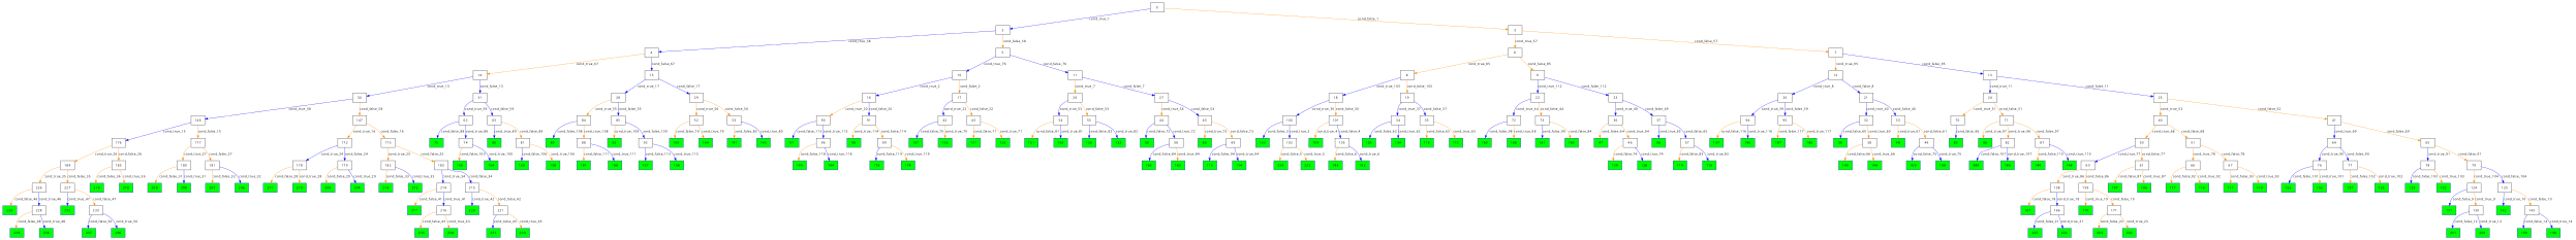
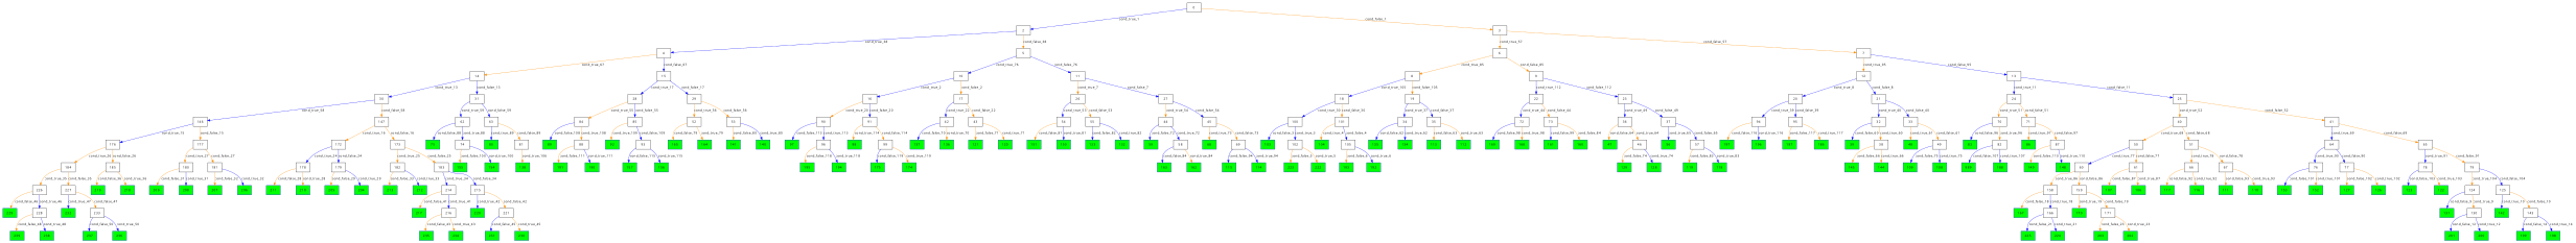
  digraph {
    fontname="Open Sans"
    node [color=blue fillcolor=green fontcolor=black fontname="Open Sans" shape=record style=filled]
    edge [color=darkorange fontname="Open Sans"]
    98 [height=.5]
    97 [height=.5]
    92 [height=.5]
    89 [height=.5]
    86 [height=.5]
    83 [height=.5]
    80 [height=.5]
    75 [height=.5]
    68 [height=.5]
    59 [height=.5]
    56 [height=.5]
    48 [height=.5]
    47 [height=.5]
    39 [height=.5]
    239 [height=.5]
    238 [height=.5]
    237 [height=.5]
    236 [height=.5]
    235 [height=.5]
    234 [height=.5]
    232 [height=.5]
    231 [height=.5]
    230 [height=.5]
    229 [height=.5]
    225 [height=.5]
    224 [height=.5]
    223 [height=.5]
    222 [height=.5]
    220 [height=.5]
    219 [height=.5]
    218 [height=.5]
    217 [height=.5]
    213 [height=.5]
    212 [height=.5]
    211 [height=.5]
    210 [height=.5]
    209 [height=.5]
    208 [height=.5]
    207 [height=.5]
    206 [height=.5]
    205 [height=.5]
    204 [height=.5]
    203 [height=.5]
    202 [height=.5]
    201 [height=.5]
    200 [height=.5]
    199 [height=.5]
    198 [height=.5]
    197 [height=.5]
    196 [height=.5]
    195 [height=.5]
    194 [height=.5]
    193 [height=.5]
    192 [height=.5]
    191 [height=.5]
    190 [height=.5]
    n57 [height=.5 label=989]
    188 [height=.5]
    187 [height=.5]
    186 [height=.5]
    175 [height=.5]
    174 [height=.5]
    170 [height=.5]
    169 [height=.5]
    168 [height=.5]
    167 [height=.5]
    165 [height=.5]
    164 [height=.5]
    163 [height=.5]
    162 [height=.5]
    161 [height=.5]
    160 [height=.5]
    157 [height=.5]
    156 [height=.5]
    155 [height=.5]
    154 [height=.5]
    153 [height=.5]
    152 [height=.5]
    151 [height=.5]
    150 [height=.5]
    149 [height=.5]
    148 [height=.5]
    145 [height=.5]
    144 [height=.5]
    142 [height=.5]
    141 [height=.5]
    140 [height=.5]
-   139 [height=.5]
    138 [height=.5]
    137 [height=.5]
    136 [height=.5]
    135 [height=.5]
    134 [height=.5]
    133 [height=.5]
    132 [height=.5]
    131 [height=.5]
    129 [height=.5]
    128 [height=.5]
    127 [height=.5]
    126 [height=.5]
    123 [height=.5]
    122 [height=.5]
    121 [height=.5]
    120 [height=.5]
    119 [height=.5]
    118 [height=.5]
    117 [height=.5]
    116 [height=.5]
    115 [height=.5]
    114 [height=.5]
    113 [height=.5]
    112 [height=.5]
    111 [height=.5]
    110 [height=.5]
    109 [height=.5]
    108 [height=.5]
    107 [height=.5]
    106 [height=.5]
    104 [height=.5]
    103 [height=.5]
    0 [color=black height=.5 fillcolor="" fontcolor="" style=""]
    2 [color=black height=.5 fillcolor="" fontcolor="" style=""]
    3 [color=black height=.5 fillcolor="" fontcolor="" style=""]
    4 [color=black height=.5 fillcolor="" fontcolor="" style=""]
    5 [color=black height=.5 fillcolor="" fontcolor="" style=""]
    6 [color=black height=.5 fillcolor="" fontcolor="" style=""]
    7 [color=black height=.5 fillcolor="" fontcolor="" style=""]
    14 [color=black height=.5 fillcolor="" fontcolor="" style=""]
    15 [color=black height=.5 fillcolor="" fontcolor="" style=""]
    10 [color=black height=.5 fillcolor="" fontcolor="" style=""]
    11 [color=black height=.5 fillcolor="" fontcolor="" style=""]
    8 [color=black height=.5 fillcolor="" fontcolor="" style=""]
    9 [color=black height=.5 fillcolor="" fontcolor="" style=""]
    12 [color=black height=.5 fillcolor="" fontcolor="" style=""]
    13 [color=black height=.5 fillcolor="" fontcolor="" style=""]
    30 [color=black height=.5 fillcolor="" fontcolor="" style=""]
    31 [color=black height=.5 fillcolor="" fontcolor="" style=""]
    28 [color=black height=.5 fillcolor="" fontcolor="" style=""]
    29 [color=black height=.5 fillcolor="" fontcolor="" style=""]
    16 [color=black height=.5 fillcolor="" fontcolor="" style=""]
    17 [color=black height=.5 fillcolor="" fontcolor="" style=""]
    26 [color=black height=.5 fillcolor="" fontcolor="" style=""]
    27 [color=black height=.5 fillcolor="" fontcolor="" style=""]
    18 [color=black height=.5 fillcolor="" fontcolor="" style=""]
    19 [color=black height=.5 fillcolor="" fontcolor="" style=""]
    22 [color=black height=.5 fillcolor="" fontcolor="" style=""]
    23 [color=black height=.5 fillcolor="" fontcolor="" style=""]
    20 [color=black height=.5 fillcolor="" fontcolor="" style=""]
    21 [color=black height=.5 fillcolor="" fontcolor="" style=""]
    24 [color=black height=.5 fillcolor="" fontcolor="" style=""]
    25 [color=black height=.5 fillcolor="" fontcolor="" style=""]
    90 [color=black height=.5 fillcolor="" fontcolor="" style=""]
    91 [color=black height=.5 fillcolor="" fontcolor="" style=""]
    42 [color=black height=.5 fillcolor="" fontcolor="" style=""]
    43 [color=black height=.5 fillcolor="" fontcolor="" style=""]
    96 [color=black height=.5 fillcolor="" fontcolor="" style=""]
    99 [color=black height=.5 fillcolor="" fontcolor="" style=""]
    100 [color=black height=.5 fillcolor="" fontcolor="" style=""]
    102 [color=black height=.5 fillcolor="" fontcolor="" style=""]
    101 [color=black height=.5 fillcolor="" fontcolor="" style=""]
    105 [color=black height=.5 fillcolor="" fontcolor="" style=""]
    54 [color=black height=.5 fillcolor="" fontcolor="" style=""]
    55 [color=black height=.5 fillcolor="" fontcolor="" style=""]
    44 [color=black height=.5 fillcolor="" fontcolor="" style=""]
    45 [color=black height=.5 fillcolor="" fontcolor="" style=""]
    58 [color=black height=.5 fillcolor="" fontcolor="" style=""]
    69 [color=black height=.5 fillcolor="" fontcolor="" style=""]
    94 [color=black height=.5 fillcolor="" fontcolor="" style=""]
    95 [color=black height=.5 fillcolor="" fontcolor="" style=""]
    32 [color=black height=.5 fillcolor="" fontcolor="" style=""]
    33 [color=black height=.5 fillcolor="" fontcolor="" style=""]
    38 [color=black height=.5 fillcolor="" fontcolor="" style=""]
    49 [color=black height=.5 fillcolor="" fontcolor="" style=""]
    124 [color=black height=.5 fillcolor="" fontcolor="" style=""]
    130 [color=black height=.5 fillcolor="" fontcolor="" style=""]
    125 [color=black height=.5 fillcolor="" fontcolor="" style=""]
    143 [color=black height=.5 fillcolor="" fontcolor="" style=""]
    70 [color=black height=.5 fillcolor="" fontcolor="" style=""]
    71 [color=black height=.5 fillcolor="" fontcolor="" style=""]
    40 [color=black height=.5 fillcolor="" fontcolor="" style=""]
    41 [color=black height=.5 fillcolor="" fontcolor="" style=""]
    82 [color=black height=.5 fillcolor="" fontcolor="" style=""]
    87 [color=black height=.5 fillcolor="" fontcolor="" style=""]
    50 [color=black height=.5 fillcolor="" fontcolor="" style=""]
    51 [color=black height=.5 fillcolor="" fontcolor="" style=""]
    64 [color=black height=.5 fillcolor="" fontcolor="" style=""]
    65 [color=black height=.5 fillcolor="" fontcolor="" style=""]
    60 [color=black height=.5 fillcolor="" fontcolor="" style=""]
    61 [color=black height=.5 fillcolor="" fontcolor="" style=""]
    66 [color=black height=.5 fillcolor="" fontcolor="" style=""]
    67 [color=black height=.5 fillcolor="" fontcolor="" style=""]
    76 [color=black height=.5 fillcolor="" fontcolor="" style=""]
    77 [color=black height=.5 fillcolor="" fontcolor="" style=""]
    78 [color=black height=.5 fillcolor="" fontcolor="" style=""]
    79 [color=black height=.5 fillcolor="" fontcolor="" style=""]
    146 [color=black height=.5 fillcolor="" fontcolor="" style=""]
    147 [color=black height=.5 fillcolor="" fontcolor="" style=""]
    62 [color=black height=.5 fillcolor="" fontcolor="" style=""]
    63 [color=black height=.5 fillcolor="" fontcolor="" style=""]
    176 [color=black height=.5 fillcolor="" fontcolor="" style=""]
    177 [color=black height=.5 fillcolor="" fontcolor="" style=""]
    172 [color=black height=.5 fillcolor="" fontcolor="" style=""]
    173 [color=black height=.5 fillcolor="" fontcolor="" style=""]
    74 [color=black height=.5 fillcolor="" fontcolor="" style=""]
    81 [color=black height=.5 fillcolor="" fontcolor="" style=""]
    184 [color=black height=.5 fillcolor="" fontcolor="" style=""]
    185 [color=black height=.5 fillcolor="" fontcolor="" style=""]
    180 [color=black height=.5 fillcolor="" fontcolor="" style=""]
    181 [color=black height=.5 fillcolor="" fontcolor="" style=""]
    178 [color=black height=.5 fillcolor="" fontcolor="" style=""]
    179 [color=black height=.5 fillcolor="" fontcolor="" style=""]
    182 [color=black height=.5 fillcolor="" fontcolor="" style=""]
    183 [color=black height=.5 fillcolor="" fontcolor="" style=""]
    226 [color=black height=.5 fillcolor="" fontcolor="" style=""]
    227 [color=black height=.5 fillcolor="" fontcolor="" style=""]
    228 [color=black height=.5 fillcolor="" fontcolor="" style=""]
    233 [color=black height=.5 fillcolor="" fontcolor="" style=""]
    214 [color=black height=.5 fillcolor="" fontcolor="" style=""]
    215 [color=black height=.5 fillcolor="" fontcolor="" style=""]
    216 [color=black height=.5 fillcolor="" fontcolor="" style=""]
    221 [color=black height=.5 fillcolor="" fontcolor="" style=""]
    84 [color=black height=.5 fillcolor="" fontcolor="" style=""]
    85 [color=black height=.5 fillcolor="" fontcolor="" style=""]
    52 [color=black height=.5 fillcolor="" fontcolor="" style=""]
    53 [color=black height=.5 fillcolor="" fontcolor="" style=""]
    88 [color=black height=.5 fillcolor="" fontcolor="" style=""]
    93 [color=black height=.5 fillcolor="" fontcolor="" style=""]
    158 [color=black height=.5 fillcolor="" fontcolor="" style=""]
    166 [color=black height=.5 fillcolor="" fontcolor="" style=""]
    159 [color=black height=.5 fillcolor="" fontcolor="" style=""]
    171 [color=black height=.5 fillcolor="" fontcolor="" style=""]
    34 [color=black height=.5 fillcolor="" fontcolor="" style=""]
    35 [color=black height=.5 fillcolor="" fontcolor="" style=""]
    72 [color=black height=.5 fillcolor="" fontcolor="" style=""]
    73 [color=black height=.5 fillcolor="" fontcolor="" style=""]
    36 [color=black height=.5 fillcolor="" fontcolor="" style=""]
    37 [color=black height=.5 fillcolor="" fontcolor="" style=""]
    46 [color=black height=.5 fillcolor="" fontcolor="" style=""]
    57 [color=black height=.5 fillcolor="" fontcolor="" style=""]
    0 -> 2 [color=blue label=cond_true_1]
    0 -> 3 [label=cond_false_1]
    2 -> 4 [color=blue label=cond_true_38]
    2 -> 5 [label=cond_false_38]
    3 -> 6 [label=cond_true_57]
    3 -> 7 [label=cond_false_57]
    4 -> 14 [label=cond_true_67]
    4 -> 15 [color=blue label=cond_false_67]
    5 -> 10 [color=blue label=cond_true_76]
    5 -> 11 [color=blue label=cond_false_76]
    6 -> 8 [label=cond_true_85]
    6 -> 9 [label=cond_false_85]
    7 -> 12 [label=cond_true_95]
    7 -> 13 [color=blue label=cond_false_95]
    14 -> 30 [color=blue label=cond_true_13]
    14 -> 31 [color=blue label=cond_false_13]
    15 -> 28 [color=blue label=cond_true_17]
    15 -> 29 [color=blue label=cond_false_17]
    10 -> 16 [color=blue label=cond_true_2]
    10 -> 17 [label=cond_false_2]
    11 -> 26 [label=cond_true_7]
    11 -> 27 [color=blue label=cond_false_7]
    8 -> 18 [color=blue label=cond_true_105]
    8 -> 19 [label=cond_false_105]
    9 -> 22 [color=blue label=cond_true_112]
    9 -> 23 [color=blue label=cond_false_112]
    12 -> 20 [color=blue label=cond_true_8]
    12 -> 21 [color=blue label=cond_false_8]
    13 -> 24 [color=blue label=cond_true_11]
    13 -> 25 [color=blue label=cond_false_11]
    30 -> 146 [color=blue label=cond_true_58]
    30 -> 147 [label=cond_false_58]
    31 -> 62 [color=blue label=cond_true_59]
    31 -> 63 [color=blue label=cond_false_59]
    28 -> 84 [label=cond_true_55]
    28 -> 85 [color=blue label=cond_false_55]
    29 -> 52 [label=cond_true_56]
    29 -> 53 [label=cond_false_56]
    16 -> 90 [label=cond_true_20]
    16 -> 91 [color=blue label=cond_false_20]
    17 -> 42 [color=blue label=cond_true_22]
    17 -> 43 [label=cond_false_22]
    26 -> 54 [color=blue label=cond_true_53]
    26 -> 55 [label=cond_false_53]
    27 -> 44 [label=cond_true_54]
    27 -> 45 [color=blue label=cond_false_54]
    18 -> 100 [color=blue label=cond_true_30]
    18 -> 101 [label=cond_false_30]
    19 -> 34 [color=blue label=cond_true_37]
    19 -> 35 [color=blue label=cond_false_37]
    22 -> 72 [color=blue label=cond_true_44]
    22 -> 73 [label=cond_false_44]
    23 -> 36 [color=blue label=cond_true_49]
    23 -> 37 [color=blue label=cond_false_49]
    20 -> 94 [color=blue label=cond_true_39]
    20 -> 95 [color=blue label=cond_false_39]
    21 -> 32 [color=blue label=cond_true_40]
    21 -> 33 [color=blue label=cond_false_40]
    24 -> 70 [label=cond_true_51]
    24 -> 71 [label=cond_false_51]
    25 -> 40 [label=cond_true_52]
    25 -> 41 [label=cond_false_52]
    90 -> 97 [color=blue label=cond_false_113]
    90 -> 96 [color=blue label=cond_true_113]
    91 -> 98 [label=cond_true_114]
    91 -> 99 [label=cond_false_114]
    42 -> 137 [color=blue label=cond_false_70]
    42 -> 136 [label=cond_true_70]
    43 -> 121 [label=cond_false_71]
    43 -> 120 [label=cond_true_71]
    96 -> 195 [label=cond_false_118]
    96 -> 194 [color=blue label=cond_true_118]
    99 -> 175 [color=blue label=cond_false_119]
    99 -> 174 [label=cond_true_119]
    100 -> 103 [color=blue label=cond_false_3]
    100 -> 102 [color=blue label=cond_true_3]
    102 -> 223 [label=cond_false_5]
    102 -> 222 [label=cond_true_5]
    101 -> 104 [label=cond_true_4]
    101 -> 105 [color=blue label=cond_false_4]
    105 -> 193 [label=cond_false_6]
    105 -> 192 [color=blue label=cond_true_6]
    54 -> 151 [label=cond_false_81]
    54 -> 150 [color=blue label=cond_true_81]
    55 -> 133 [color=blue label=cond_false_82]
    55 -> 132 [color=blue label=cond_true_82]
    44 -> 59 [color=blue label=cond_false_72]
    44 -> 58 [color=blue label=cond_true_72]
    45 -> 68 [label=cond_true_73]
    45 -> 69 [label=cond_false_73]
    58 -> 163 [color=blue label=cond_false_84]
    58 -> 162 [label=cond_true_84]
    69 -> 115 [color=blue label=cond_false_94]
    69 -> 114 [color=blue label=cond_true_94]
    94 -> 197 [label=cond_false_116]
    94 -> 196 [color=blue label=cond_true_116]
    95 -> 187 [label=cond_false_117]
    95 -> 186 [label=cond_true_117]
    32 -> 39 [color=blue label=cond_false_60]
    32 -> 38 [label=cond_true_60]
    33 -> 48 [label=cond_true_61]
    33 -> 49 [label=cond_false_61]
    38 -> 145 [label=cond_false_66]
    38 -> 144 [label=cond_true_66]
    49 -> 109 [color=blue label=cond_false_75]
    49 -> 108 [color=blue label=cond_true_75]
    124 -> 131 [color=blue label=cond_false_9]
    124 -> 130 [label=cond_true_9]
    130 -> 201 [color=blue label=cond_false_12]
    130 -> 200 [color=blue label=cond_true_12]
    125 -> 142 [color=blue label=cond_true_10]
    125 -> 143 [label=cond_false_10]
    143 -> 199 [color=blue label=cond_false_14]
    143 -> 198 [color=blue label=cond_true_14]
    70 -> 83 [color=blue label=cond_false_96]
-   71 -> 82 [label=cond_true_96]
+   70 -> 82 [label=cond_true_96]
    71 -> 86 [label=cond_true_97]
    71 -> 87 [label=cond_false_97]
    40 -> 50 [label=cond_true_68]
    40 -> 51 [label=cond_false_68]
    41 -> 64 [color=blue label=cond_true_69]
    41 -> 65 [label=cond_false_69]
    82 -> n57 [color=blue label=cond_false_107]
    82 -> 188 [color=blue label=cond_true_107]
    87 -> 149 [label=cond_false_110]
    87 -> 148 [color=blue label=cond_true_110]
    50 -> 60 [color=blue label=cond_true_77]
    50 -> 61 [label=cond_false_77]
    51 -> 66 [label=cond_true_78]
    51 -> 67 [label=cond_false_78]
    64 -> 76 [color=blue label=cond_true_90]
    64 -> 77 [color=blue label=cond_false_90]
    65 -> 78 [color=blue label=cond_true_91]
    65 -> 79 [label=cond_false_91]
    60 -> 158 [label=cond_true_86]
    60 -> 159 [label=cond_false_86]
    61 -> 107 [label=cond_false_87]
    61 -> 106 [label=cond_true_87]
    66 -> 117 [label=cond_false_92]
    66 -> 116 [label=cond_true_92]
    67 -> 111 [label=cond_false_93]
    67 -> 110 [label=cond_true_93]
    76 -> 153 [color=blue label=cond_false_101]
    76 -> 152 [label=cond_true_101]
    77 -> 127 [label=cond_false_102]
    77 -> 126 [label=cond_true_102]
    78 -> 123 [color=blue label=cond_false_103]
    78 -> 122 [label=cond_true_103]
    79 -> 124 [label=cond_true_104]
    79 -> 125 [color=blue label=cond_false_104]
    146 -> 176 [color=blue label=cond_true_15]
    146 -> 177 [label=cond_false_15]
    147 -> 172 [label=cond_true_16]
    147 -> 173 [label=cond_false_16]
    62 -> 75 [color=blue label=cond_false_88]
    62 -> 74 [color=blue label=cond_true_88]
    63 -> 80 [color=blue label=cond_true_89]
    63 -> 81 [label=cond_false_89]
    176 -> 184 [label=cond_true_26]
    176 -> 185 [label=cond_false_26]
    177 -> 180 [label=cond_true_27]
    177 -> 181 [label=cond_false_27]
    172 -> 178 [color=blue label=cond_true_24]
    172 -> 179 [color=blue label=cond_false_24]
    173 -> 182 [label=cond_true_25]
    173 -> 183 [label=cond_false_25]
    74 -> 155 [label=cond_false_100]
    74 -> 154 [color=blue label=cond_true_100]
-   81 -> 139 [color=blue label=cond_false_106]
    81 -> 138 [label=cond_true_106]
    184 -> 226 [label=cond_true_35]
    184 -> 227 [label=cond_false_35]
    185 -> 219 [label=cond_false_36]
    185 -> 218 [label=cond_true_36]
    180 -> 209 [label=cond_false_31]
    180 -> 208 [color=blue label=cond_true_31]
    181 -> 207 [label=cond_false_32]
    181 -> 206 [color=blue label=cond_true_32]
    178 -> 211 [label=cond_false_28]
    178 -> 210 [label=cond_true_28]
    179 -> 205 [label=cond_false_29]
    179 -> 204 [color=blue label=cond_true_29]
    182 -> 213 [label=cond_false_33]
    182 -> 212 [color=blue label=cond_true_33]
    183 -> 214 [color=blue label=cond_true_34]
    183 -> 215 [color=blue label=cond_false_34]
    226 -> 229 [label=cond_false_46]
    226 -> 228 [color=blue label=cond_true_46]
    227 -> 232 [color=blue label=cond_true_47]
    227 -> 233 [label=cond_false_47]
    228 -> 239 [label=cond_false_48]
    228 -> 238 [color=blue label=cond_true_48]
    233 -> 237 [color=blue label=cond_false_50]
    233 -> 236 [color=blue label=cond_true_50]
    214 -> 217 [label=cond_false_41]
    214 -> 216 [color=blue label=cond_true_41]
    215 -> 220 [color=blue label=cond_true_42]
    215 -> 221 [label=cond_false_42]
    216 -> 235 [label=cond_false_43]
    216 -> 234 [label=cond_true_43]
    221 -> 231 [color=blue label=cond_false_45]
    221 -> 230 [label=cond_true_45]
    84 -> 89 [color=blue label=cond_false_108]
    84 -> 88 [label=cond_true_108]
    85 -> 92 [label=cond_true_109]
    85 -> 93 [color=blue label=cond_false_109]
    52 -> 165 [label=cond_false_79]
    52 -> 164 [label=cond_true_79]
    53 -> 141 [label=cond_false_80]
    53 -> 140 [color=blue label=cond_true_80]
    88 -> 191 [label=cond_false_111]
    88 -> 190 [color=blue label=cond_true_111]
    93 -> 157 [color=blue label=cond_false_115]
    93 -> 156 [color=blue label=cond_true_115]
    158 -> 167 [label=cond_false_18]
    158 -> 166 [color=blue label=cond_true_18]
    166 -> 225 [color=blue label=cond_false_21]
    166 -> 224 [color=blue label=cond_true_21]
    159 -> 170 [label=cond_true_19]
    159 -> 171 [label=cond_false_19]
    171 -> 203 [label=cond_false_23]
    171 -> 202 [label=cond_true_23]
    34 -> 135 [color=blue label=cond_false_62]
    34 -> 134 [color=blue label=cond_true_62]
    35 -> 113 [label=cond_false_63]
    35 -> 112 [label=cond_true_63]
    72 -> 169 [color=blue label=cond_false_98]
    72 -> 168 [label=cond_true_98]
    73 -> 161 [color=blue label=cond_false_99]
    73 -> 160 [label=cond_false_84]
    36 -> 47 [label=cond_false_64]
    36 -> 46 [label=cond_true_64]
    37 -> 56 [color=blue label=cond_true_65]
    37 -> 57 [color=blue label=cond_false_65]
    46 -> 129 [label=cond_false_74]
    46 -> 128 [color=blue label=cond_true_74]
    57 -> 119 [label=cond_false_83]
    57 -> 118 [color=blue label=cond_true_83]
  }
